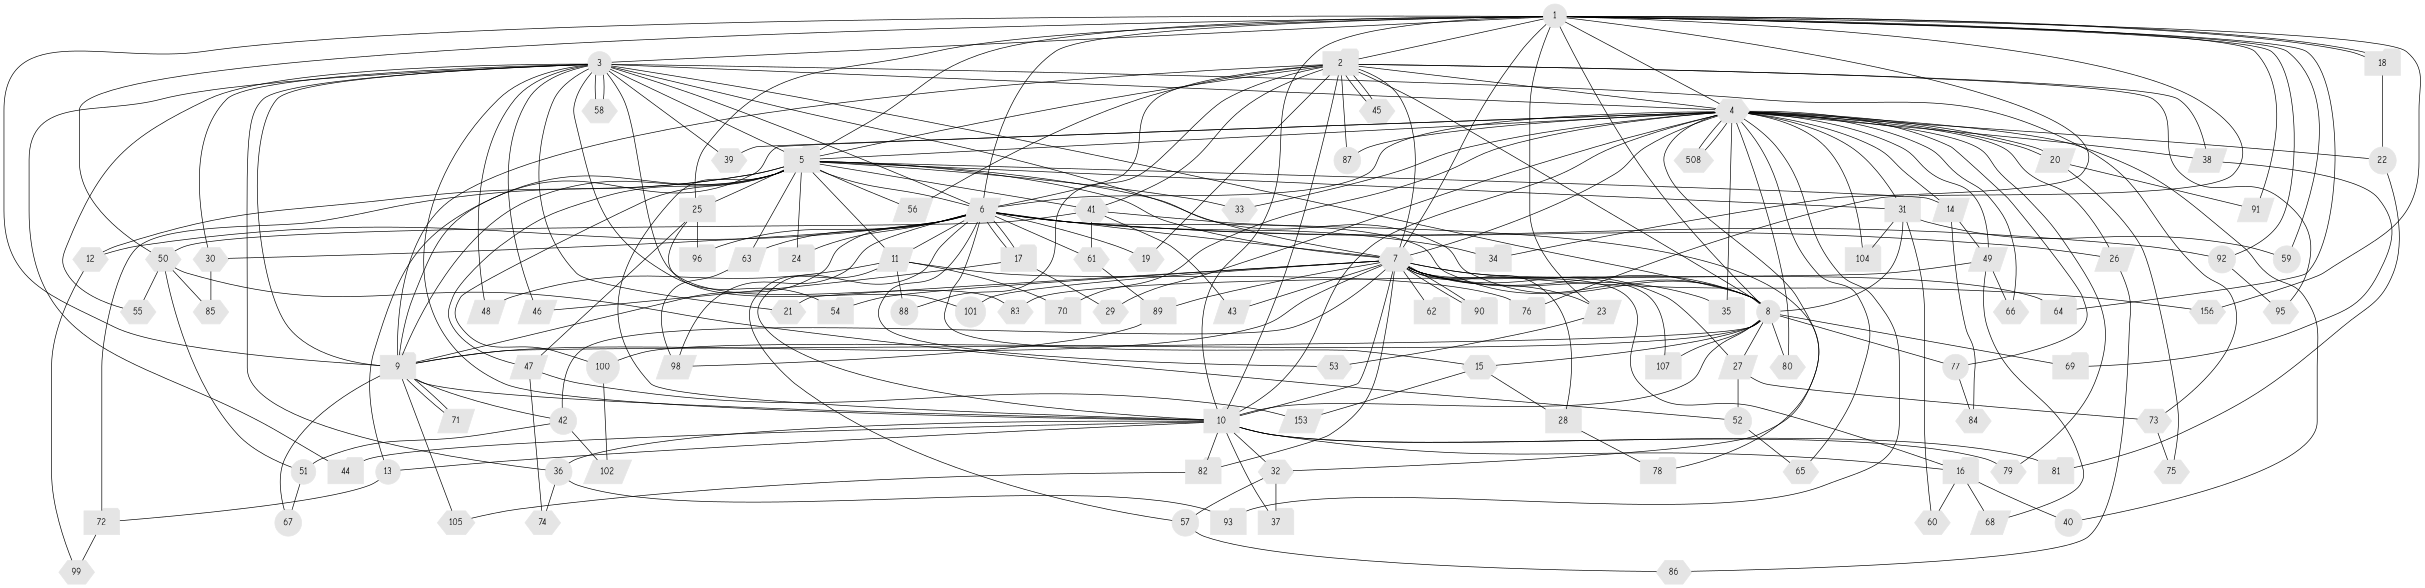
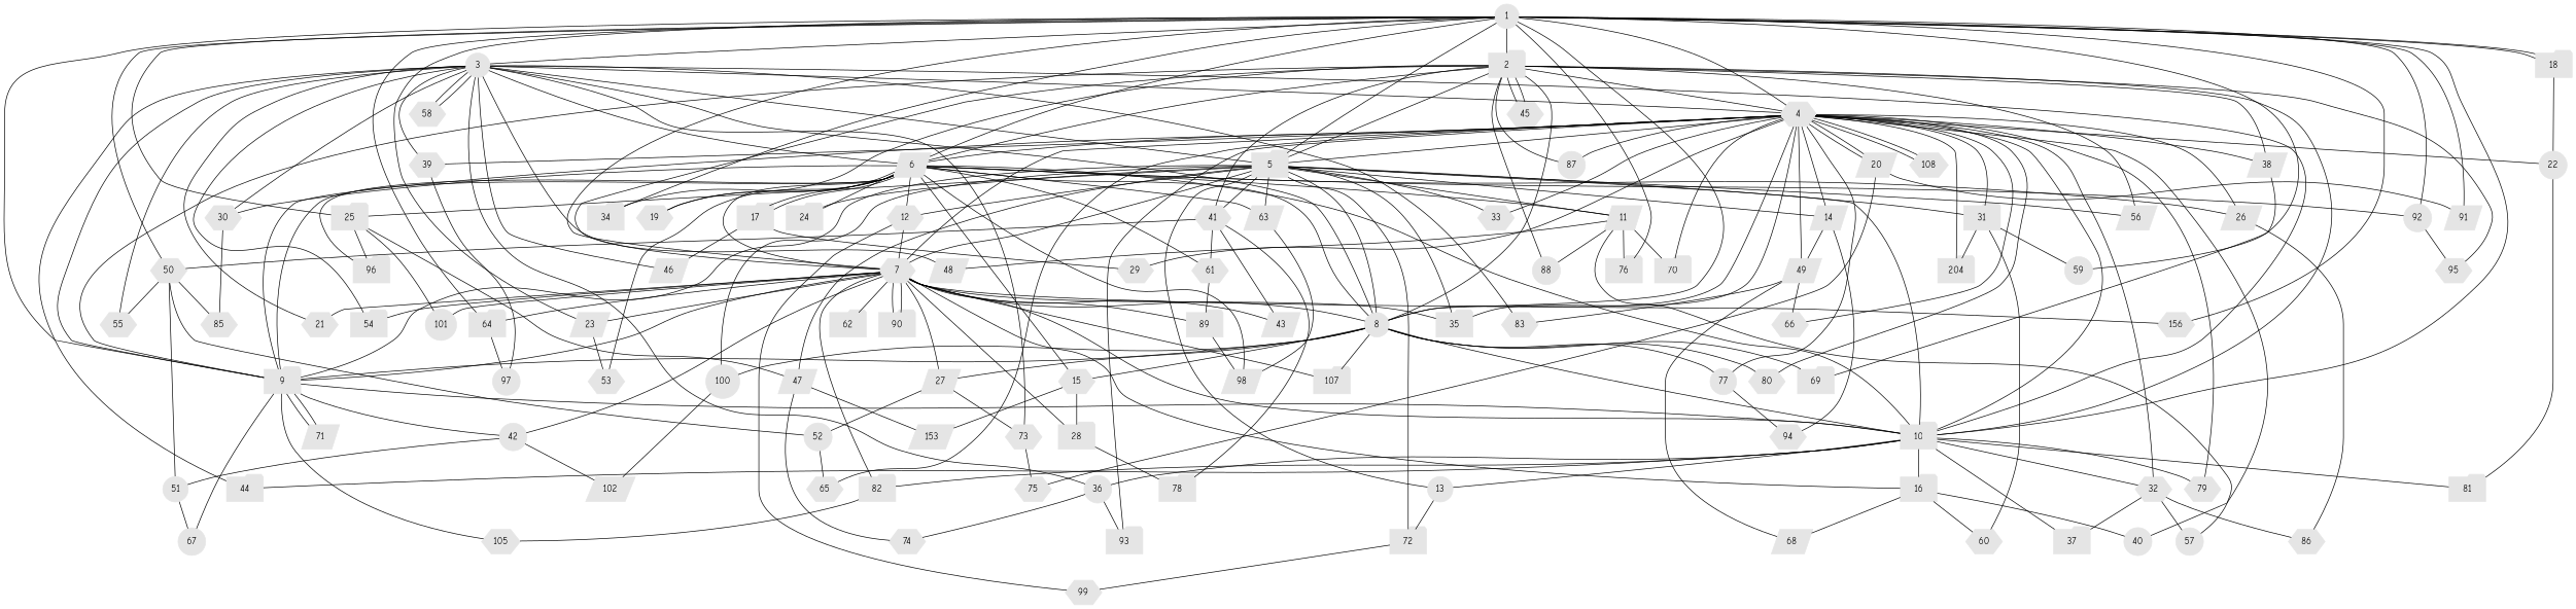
  graph {
    fontname="Comic Neue"
    node [color=gray90 fontname="Comic Neue" shape=hexagon style=filled]
    edge [fontname="Comic Neue"]
    1 [shape=circle]
    2 [shape=folder]
    3 [shape=circle]
    4
    5 [shape=folder]
    6 [shape=parallelogram]
    7
    8 [shape=circle]
    9 [shape=folder]
    10 [shape=folder]
    18 [shape=folder]
    23 [shape=parallelogram]
    25 [shape=folder]
    34 [shape=folder]
    50
    59 [shape=circle]
    64 [shape=folder]
    76 [shape=folder]
    91 [shape=parallelogram]
    92 [shape=circle]
    n21 [label=156]
    19
    38 [shape=parallelogram]
    41
    45
    56 [shape=parallelogram]
    87 [shape=circle]
    88 [shape=circle]
    95
    21
    30
    36 [shape=circle]
    39
    44 [shape=folder]
    46 [shape=parallelogram]
    48 [shape=parallelogram]
    54 [shape=folder]
    55
    58
    73
    83
    14 [shape=parallelogram]
    20 [shape=parallelogram]
    22 [shape=circle]
    26 [shape=parallelogram]
    29
    31 [shape=folder]
    32
    33
    35 [shape=folder]
    40 [shape=circle]
    49 [shape=parallelogram]
    65
    66
    70 [shape=folder]
    77 [shape=circle]
    79
    80
    93 [shape=folder]
-   104 [shape=folder]
-   108 [label=508]
+   104 [shape=folder label=204]
+   108
    11 [shape=parallelogram]
    12
    13 [shape=circle]
    24 [shape=folder]
    47 [shape=parallelogram]
    63 [shape=parallelogram]
    72 [shape=folder]
    100 [shape=circle]
    15
    17 [shape=folder]
    53
    61
    96 [shape=folder]
    98 [shape=parallelogram]
    62 [shape=folder]
    16 [shape=folder]
    27 [shape=parallelogram]
    28 [shape=folder]
    42 [shape=circle]
    43 [shape=parallelogram]
    82 [shape=folder]
    89 [shape=folder]
    90 [shape=folder]
    101 [shape=circle]
    107 [shape=folder]
    69 [shape=folder]
    67 [shape=circle]
    71 [shape=parallelogram]
    105
    37 [shape=folder]
    81 [shape=folder]
    52 [shape=circle]
    85
    51 [shape=circle]
+   97 [shape=circle]
    78 [shape=folder]
    74
    75
-   84
+   84 [label=94]
    86
    60
    57 [shape=circle]
    68 [shape=parallelogram]
    99
    n106 [label=153 shape=parallelogram]
    102 [shape=parallelogram]
    1 -- 2
    1 -- 3
    1 -- 4
    1 -- 5
    1 -- 6
    1 -- 7
    1 -- 8
    1 -- 9
    1 -- 10
    1 -- 18
    1 -- 18
    1 -- 23
    1 -- 25
    1 -- 34
    1 -- 50
    1 -- 59
    1 -- 64
    1 -- 76
    1 -- 91
    1 -- 92
    1 -- n21
    2 -- 4
    2 -- 5
    2 -- 6
    2 -- 7
    2 -- 8
    2 -- 9
    2 -- 10
    2 -- 19
    2 -- 38
    2 -- 41
    2 -- 45
    2 -- 45
    2 -- 56
    2 -- 87
    2 -- 88
    2 -- 95
    3 -- 4
    3 -- 5
    3 -- 6
-   3 -- 7
+   12 -- 7
    3 -- 8
    3 -- 9
    3 -- 10
    3 -- 21
    3 -- 30
    3 -- 36
    3 -- 39
    3 -- 44
    3 -- 46
    3 -- 48
    3 -- 54
    3 -- 55
    3 -- 58
    3 -- 58
    3 -- 73
    3 -- 83
    4 -- 5
    4 -- 6
    4 -- 7
-   31 -- 8
+   4 -- 8
    4 -- 9
    4 -- 10
    4 -- 38
    4 -- 87
    4 -- 39
    4 -- 14
    4 -- 20
    4 -- 20
    4 -- 22
    4 -- 26
    4 -- 29
    4 -- 31
    4 -- 32
    4 -- 33
    4 -- 35
    4 -- 40
    4 -- 49
    4 -- 65
    4 -- 66
    4 -- 70
    4 -- 77
    4 -- 79
    4 -- 80
    4 -- 93
    4 -- 104
    4 -- 108
    4 -- 108
-   5 -- 6
+   5 -- 35
    5 -- 7
    5 -- 8
    5 -- 9
    5 -- 10
    5 -- 25
    5 -- 41
    5 -- 56
    5 -- 14
    5 -- 31
    5 -- 33
    5 -- 11
    5 -- 12
    5 -- 13
    5 -- 24
    5 -- 47
    5 -- 63
    5 -- 72
    5 -- 100
    6 -- 7
    6 -- 8
    6 -- 9
    6 -- 10
    6 -- 34
    6 -- 92
    6 -- 19
    6 -- 30
    6 -- 26
    6 -- 11
    6 -- 12
    6 -- 24
    6 -- 63
    6 -- 15
    6 -- 17
    6 -- 17
    6 -- 53
    6 -- 61
    6 -- 96
    6 -- 98
    7 -- 8
    7 -- 9
    7 -- 10
    7 -- 23
    7 -- 64
    7 -- n21
    7 -- 21
    7 -- 54
    7 -- 35
    7 -- 62
    7 -- 16
    7 -- 27
    7 -- 28
    7 -- 42
    7 -- 43
    7 -- 82
    7 -- 89
    7 -- 90
    7 -- 90
    7 -- 101
    7 -- 107
    8 -- 9
    8 -- 10
    8 -- 77
    8 -- 80
    8 -- 100
    8 -- 15
    8 -- 27
    8 -- 107
    8 -- 69
    9 -- 10
    9 -- 42
    9 -- 67
    9 -- 71
    9 -- 71
    9 -- 105
    10 -- 36
    10 -- 44
    10 -- 32
    10 -- 79
    10 -- 13
    10 -- 16
    10 -- 82
    10 -- 37
    10 -- 81
    18 -- 22
    23 -- 53
    25 -- 47
    25 -- 96
    25 -- 101
    50 -- 55
    50 -- 52
    50 -- 85
    50 -- 51
+   64 -- 97
    92 -- 95
    38 -- 69
    41 -- 50
    41 -- 61
    41 -- 43
    41 -- 78
    30 -- 85
    36 -- 93
    36 -- 74
+   39 -- 97
    73 -- 75
    14 -- 49
    14 -- 84
    20 -- 91
    20 -- 75
    22 -- 81
    26 -- 86
    31 -- 59
    31 -- 104
    31 -- 60
    32 -- 37
-   57 -- 86
+   32 -- 86
    32 -- 57
    49 -- 83
    49 -- 66
    49 -- 68
    77 -- 84
    11 -- 76
    11 -- 88
    11 -- 48
    11 -- 70
    11 -- 57
    12 -- 99
    13 -- 72
    47 -- 74
    47 -- n106
    63 -- 98
    72 -- 99
    100 -- 102
    15 -- 28
    15 -- n106
    17 -- 46
    17 -- 29
    61 -- 89
    16 -- 40
    16 -- 60
    16 -- 68
    27 -- 73
    27 -- 52
    28 -- 78
    42 -- 51
    42 -- 102
    82 -- 105
    89 -- 98
    52 -- 65
    51 -- 67
  }
